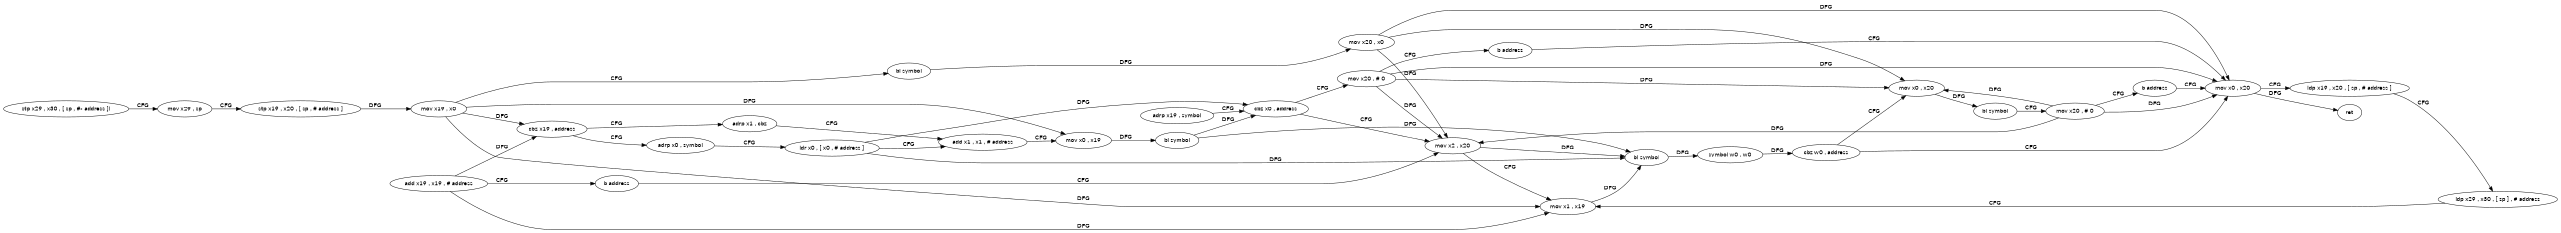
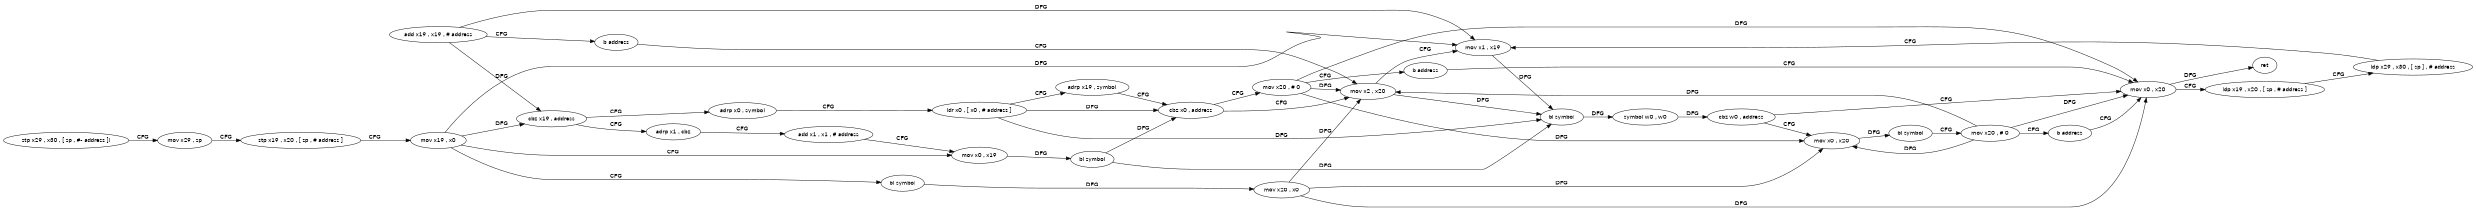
  digraph {
    fontname=Lato
    rankdir=LR
    node [fontname=Lato]
    edge [fontname=Lato]
    n1 [label="stp x29 , x30 , [ sp , #- address ]!"]
    n2 [label="mov x29 , sp"]
    n3 [label="stp x19 , x20 , [ sp , # address ]"]
    n4 [label="mov x19 , x0"]
    n5 [label="bl symbol"]
    n6 [label="cbz x19 , address"]
    n7 [label="mov x0 , x19"]
    n8 [label="mov x1 , x19"]
    n9 [label="mov x20 , x0"]
    n10 [label="adrp x0 , symbol"]
    n11 [label="adrp x1 , cbz"]
    n12 [label="bl symbol"]
    n13 [label="bl symbol"]
    n14 [label="mov x2 , x20"]
    n15 [label="mov x0 , x20"]
    n16 [label="mov x0 , x20"]
    n17 [label="bl symbol"]
    n18 [label="ldp x19 , x20 , [ sp , # address ]"]
    n19 [label=ret]
    n20 [label="ldr x0 , [ x0 , # address ]"]
    n21 [label="add x1 , x1 , # address"]
    n22 [label="adrp x19 , symbol"]
    n23 [label="cbz x0 , address"]
    n24 [label="mov x20 , # 0"]
    n25 [label="symbol w0 , w0"]
    n26 [label="add x19 , x19 , # address"]
    n27 [label="b address"]
    n28 [label="b address"]
    n29 [label="cbz w0 , address"]
    n30 [label="mov x20 , # 0"]
    n31 [label="ldp x29 , x30 , [ sp ] , # address"]
    n32 [label="b address"]
    n1 -> n2 [label=CFG]
    n2 -> n3 [label=CFG]
-   n3 -> n4 [label=DFG]
+   n3 -> n4 [label=CFG]
    n4 -> n5 [label=CFG]
    n4 -> n6 [label=DFG]
-   n4 -> n7 [label=DFG]
+   n4 -> n7 [label=CFG]
    n4 -> n8 [label=DFG]
    n5 -> n9 [label=DFG]
    n6 -> n10 [label=CFG]
    n6 -> n11 [label=CFG]
    n7 -> n12 [label=DFG]
    n8 -> n13 [label=DFG]
    n9 -> n14 [label=DFG]
    n9 -> n15 [label=DFG]
    n9 -> n16 [label=DFG]
    n10 -> n20 [label=CFG]
    n11 -> n21 [label=CFG]
    n12 -> n13 [label=DFG]
    n12 -> n23 [label=DFG]
    n13 -> n25 [label=DFG]
    n14 -> n8 [label=CFG]
    n14 -> n13 [label=DFG]
    n15 -> n17 [label=DFG]
    n16 -> n18 [label=CFG]
    n16 -> n19 [label=DFG]
    n17 -> n30 [label=CFG]
    n18 -> n31 [label=CFG]
    n20 -> n13 [label=DFG]
-   n20 -> n21 [label=CFG]
+   n20 -> n22 [label=CFG]
    n20 -> n23 [label=DFG]
    n21 -> n7 [label=CFG]
    n22 -> n23 [label=CFG]
    n23 -> n14 [label=CFG]
    n23 -> n24 [label=CFG]
    n24 -> n14 [label=DFG]
    n24 -> n15 [label=DFG]
    n24 -> n16 [label=DFG]
    n24 -> n28 [label=CFG]
    n25 -> n29 [label=DFG]
    n26 -> n6 [label=DFG]
    n26 -> n8 [label=DFG]
    n26 -> n27 [label=CFG]
    n27 -> n14 [label=CFG]
    n28 -> n16 [label=CFG]
    n29 -> n15 [label=CFG]
    n29 -> n16 [label=CFG]
    n30 -> n14 [label=DFG]
    n30 -> n15 [label=DFG]
    n30 -> n16 [label=DFG]
    n30 -> n32 [label=CFG]
    n31 -> n8 [label=CFG]
    n32 -> n16 [label=CFG]
  }
